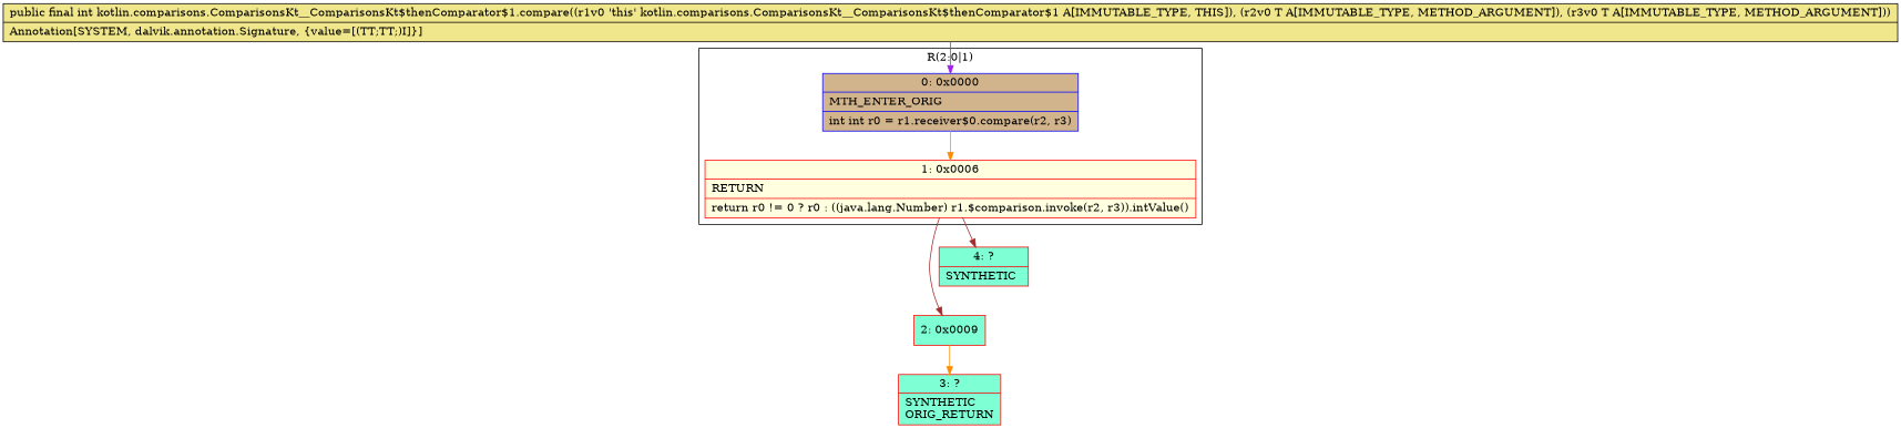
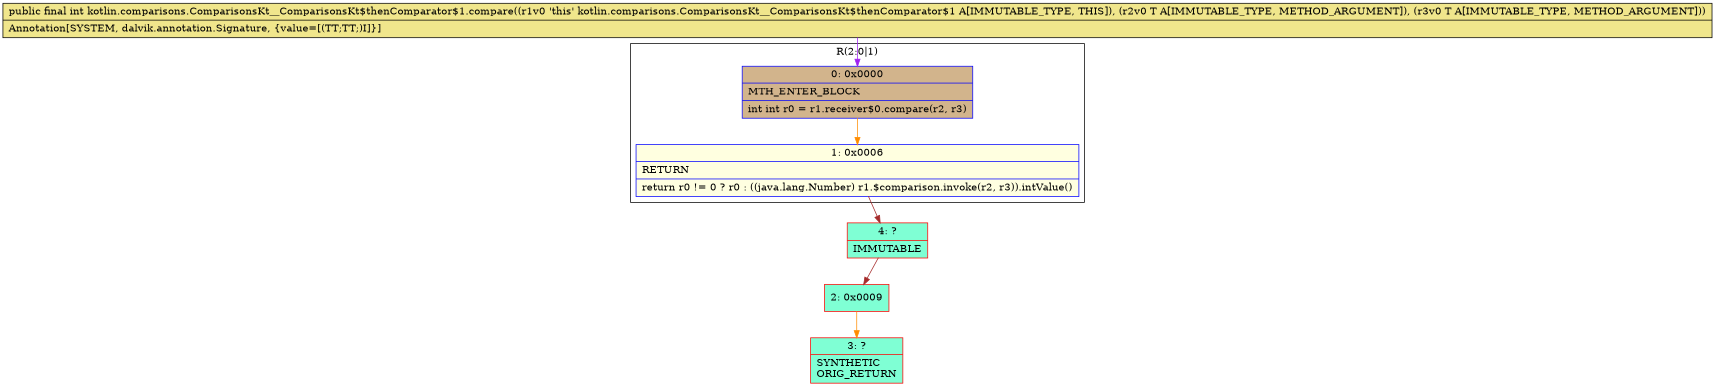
  digraph {
    node [color=red fillcolor=aquamarine shape=record style=filled]
    edge [color=darkorange]
-   n1 [color=blue fillcolor=tan label="{0\:\ 0x0000|MTH_ENTER_ORIG\l|int int r0 = r1.receiver$0.compare(r2, r3)\l}"]
-   n2 [fillcolor=lightyellow label="{1\:\ 0x0006|RETURN\l|return r0 != 0 ? r0 : ((java.lang.Number) r1.$comparison.invoke(r2, r3)).intValue()\l}"]
+   n1 [color=blue fillcolor=tan label="{0\:\ 0x0000|MTH_ENTER_BLOCK\l|int int r0 = r1.receiver$0.compare(r2, r3)\l}"]
+   n2 [color=blue fillcolor=lightyellow label="{1\:\ 0x0006|RETURN\l|return r0 != 0 ? r0 : ((java.lang.Number) r1.$comparison.invoke(r2, r3)).intValue()\l}"]
    n3 [label="{2\:\ 0x0009}"]
-   n4 [label="{4\:\ ?|SYNTHETIC\l}"]
+   n4 [label="{4\:\ ?|IMMUTABLE\l}"]
    n5 [label="{3\:\ ?|SYNTHETIC\lORIG_RETURN\l}"]
    n6 [fillcolor=khaki label="{public final int kotlin.comparisons.ComparisonsKt__ComparisonsKt$thenComparator$1.compare((r1v0 'this' kotlin.comparisons.ComparisonsKt__ComparisonsKt$thenComparator$1 A[IMMUTABLE_TYPE, THIS]), (r2v0 T A[IMMUTABLE_TYPE, METHOD_ARGUMENT]), (r3v0 T A[IMMUTABLE_TYPE, METHOD_ARGUMENT]))  | Annotation[SYSTEM, dalvik.annotation.Signature, \{value=[(TT;TT;)I]\}]\l}" color=""]
    subgraph cluster_1 {
      label="R(2:0|1)"
      n1
      n2
    }
    n1 -> n2
-   n2 -> n3 [color=brown]
+   n4 -> n3 [color=brown]
    n2 -> n4 [color=brown]
    n3 -> n5
    n6 -> n1 [color=purple]
  }
